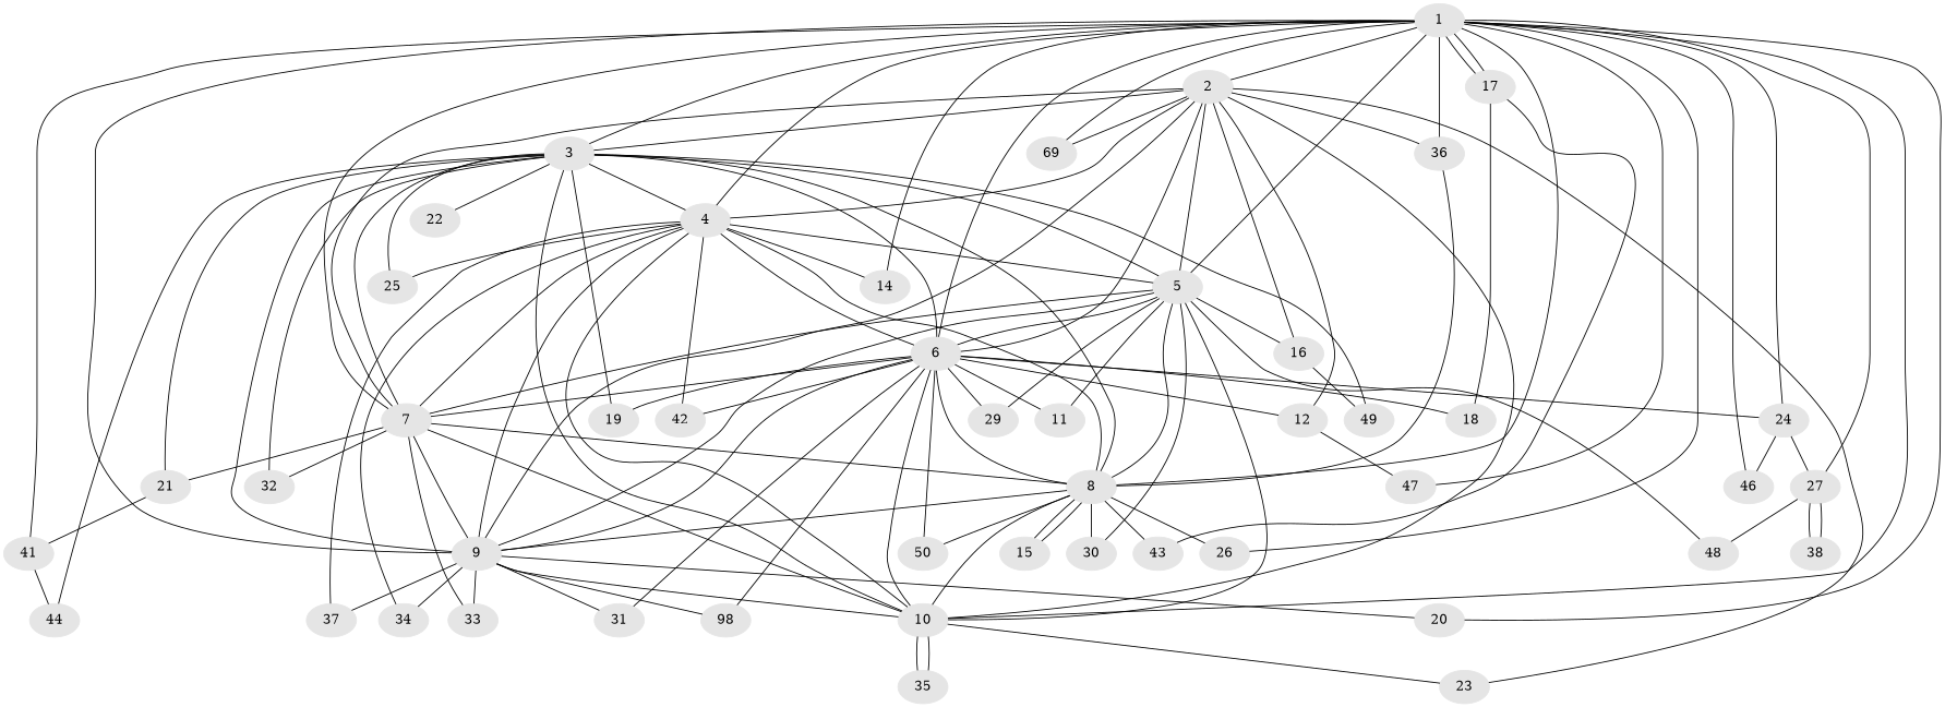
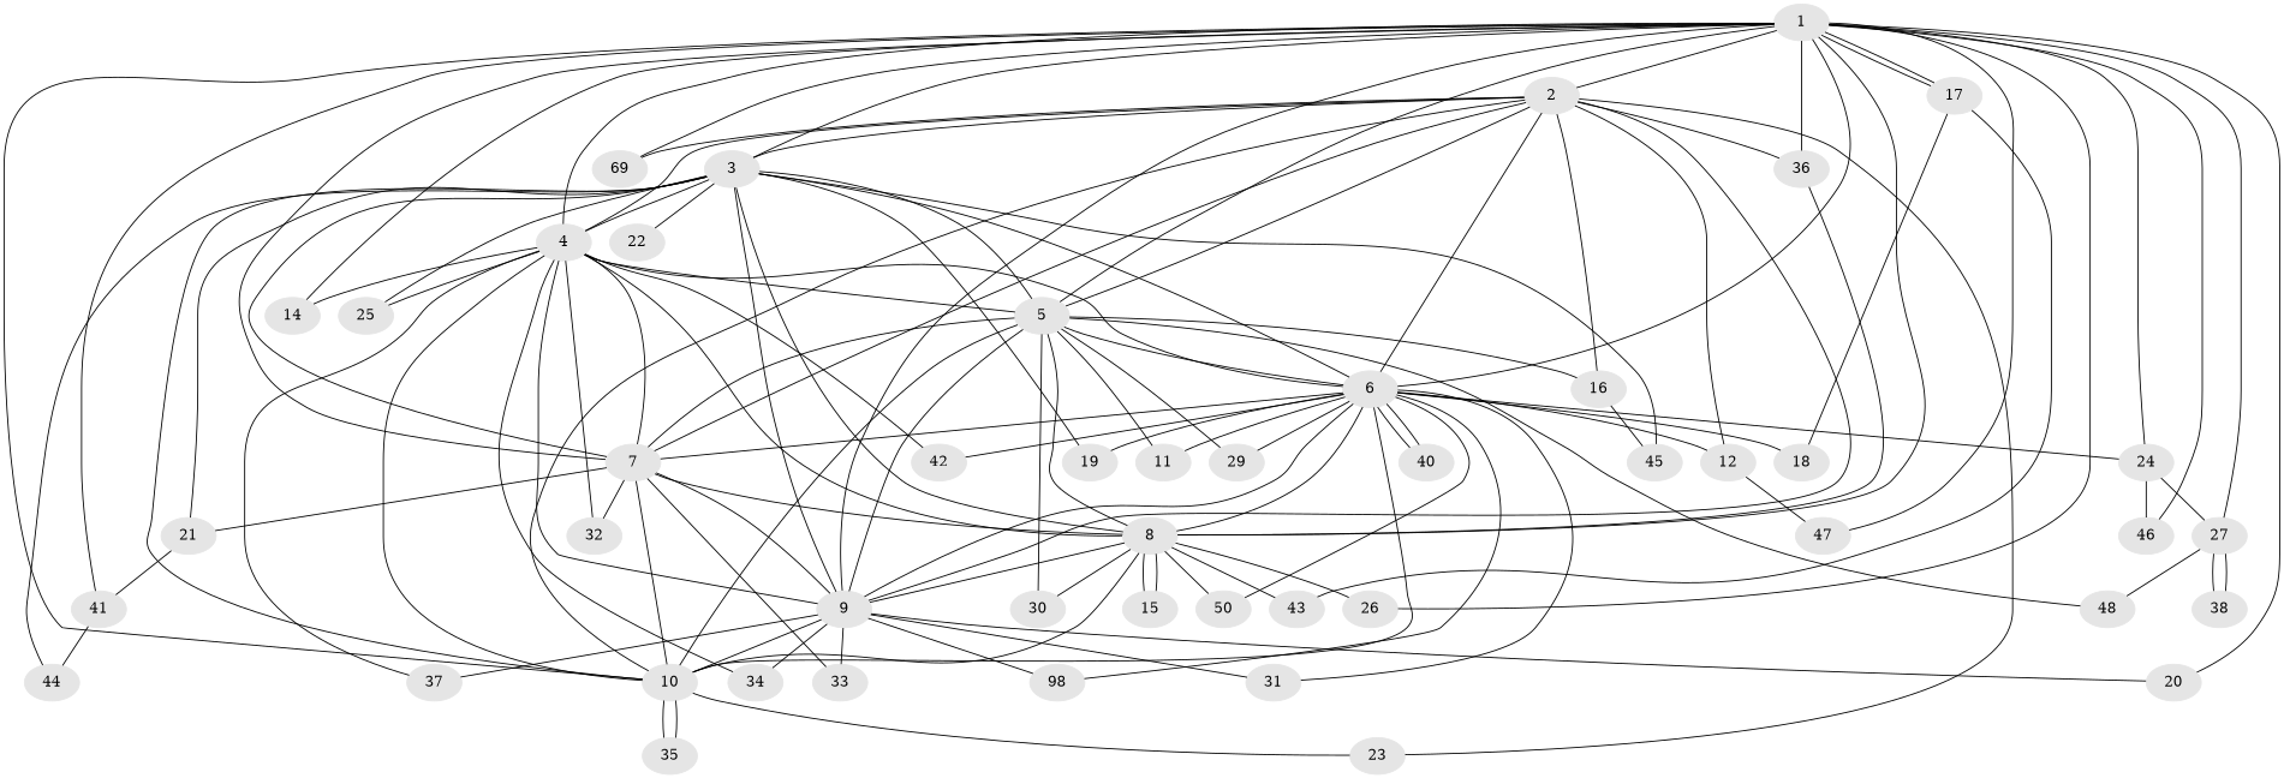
  graph {
    node [color=gray90 style=filled]
    1
    2
    3
    4
    5
    6
    7
    8
    9
    10
    14
    17
    20
    24
    26
    27
    36
    41
    46
    47
    n21 [label=69]
    12
    16
    23
    22
    19
    21
    25
    44
-   45 [label=49]
+   45
    32
    34
    37
    42
    11
    29
    30
    48
    18
    n40 [label=98]
    31
+   40
    50
    33
    15
    43
    35
    38
    1 -- 2
    1 -- 3
    1 -- 4
    1 -- 5
    1 -- 6
    1 -- 7
    1 -- 8
    1 -- 9
    1 -- 10
    1 -- 14
    1 -- 17
    1 -- 17
    1 -- 20
    1 -- 24
    1 -- 26
    1 -- 27
    1 -- 36
    1 -- 41
    1 -- 46
    1 -- 47
    1 -- n21
    2 -- 3
    2 -- 4
    2 -- 5
    2 -- 6
    2 -- 7
    2 -- 9
    2 -- 10
    2 -- 36
    2 -- n21
    2 -- 12
    2 -- 16
    2 -- 23
    3 -- 4
    3 -- 5
    3 -- 6
    3 -- 7
    3 -- 8
    3 -- 9
    3 -- 10
    3 -- 22
    3 -- 19
    3 -- 21
    3 -- 25
    3 -- 44
    3 -- 45
    4 -- 5
    4 -- 6
    4 -- 7
    4 -- 8
    4 -- 9
    4 -- 10
    4 -- 14
    4 -- 25
-   3 -- 32
+   4 -- 32
    4 -- 34
    4 -- 37
    4 -- 42
    5 -- 6
    5 -- 7
    5 -- 8
    5 -- 9
    5 -- 10
    5 -- 16
    5 -- 11
    5 -- 29
    5 -- 30
    5 -- 48
    6 -- 7
    6 -- 8
    6 -- 9
    6 -- 10
    6 -- 24
    6 -- 12
    6 -- 19
    6 -- 42
    6 -- 11
    6 -- 29
    6 -- 18
    6 -- n40
    6 -- 31
+   6 -- 40
+   6 -- 40
    6 -- 50
    7 -- 8
    7 -- 9
    7 -- 10
    7 -- 21
    7 -- 32
    7 -- 33
    8 -- 9
    8 -- 10
    8 -- 26
    8 -- 30
    8 -- 50
    8 -- 15
    8 -- 15
    8 -- 43
    9 -- 10
    9 -- 20
    9 -- 34
    9 -- 37
    9 -- n40
    9 -- 31
    9 -- 33
    10 -- 23
    10 -- 35
    10 -- 35
    17 -- 18
    17 -- 43
    24 -- 27
    24 -- 46
    27 -- 48
    27 -- 38
    27 -- 38
    36 -- 8
    41 -- 44
    12 -- 47
    16 -- 45
    21 -- 41
  }
